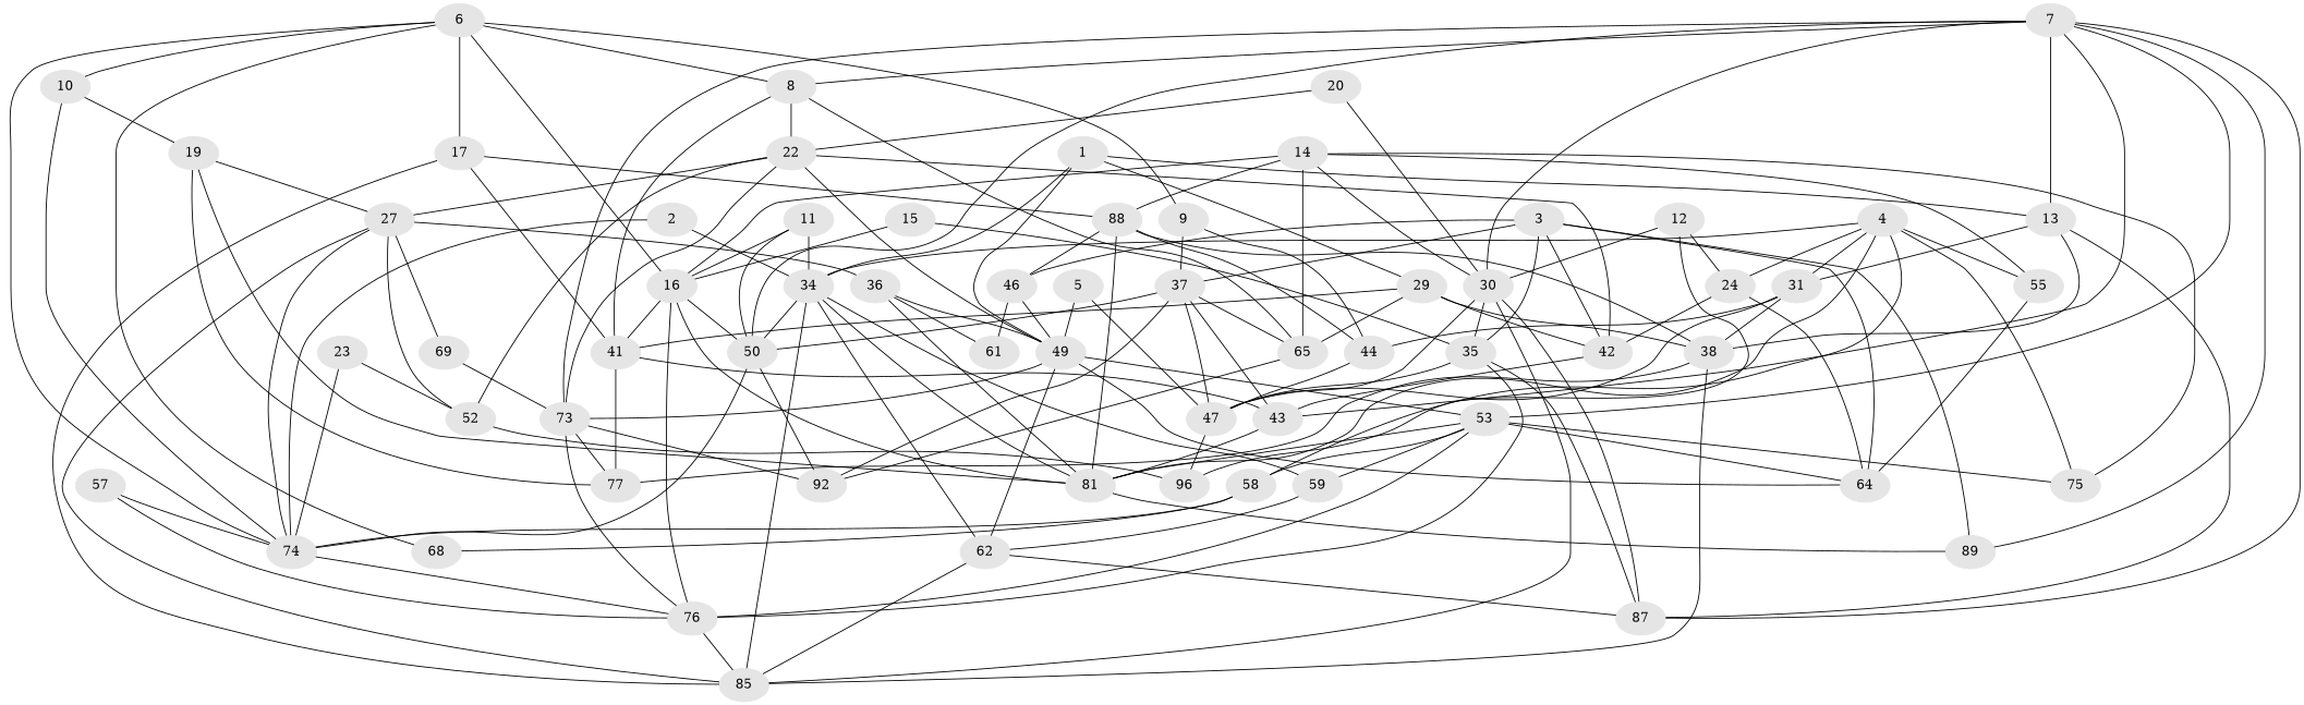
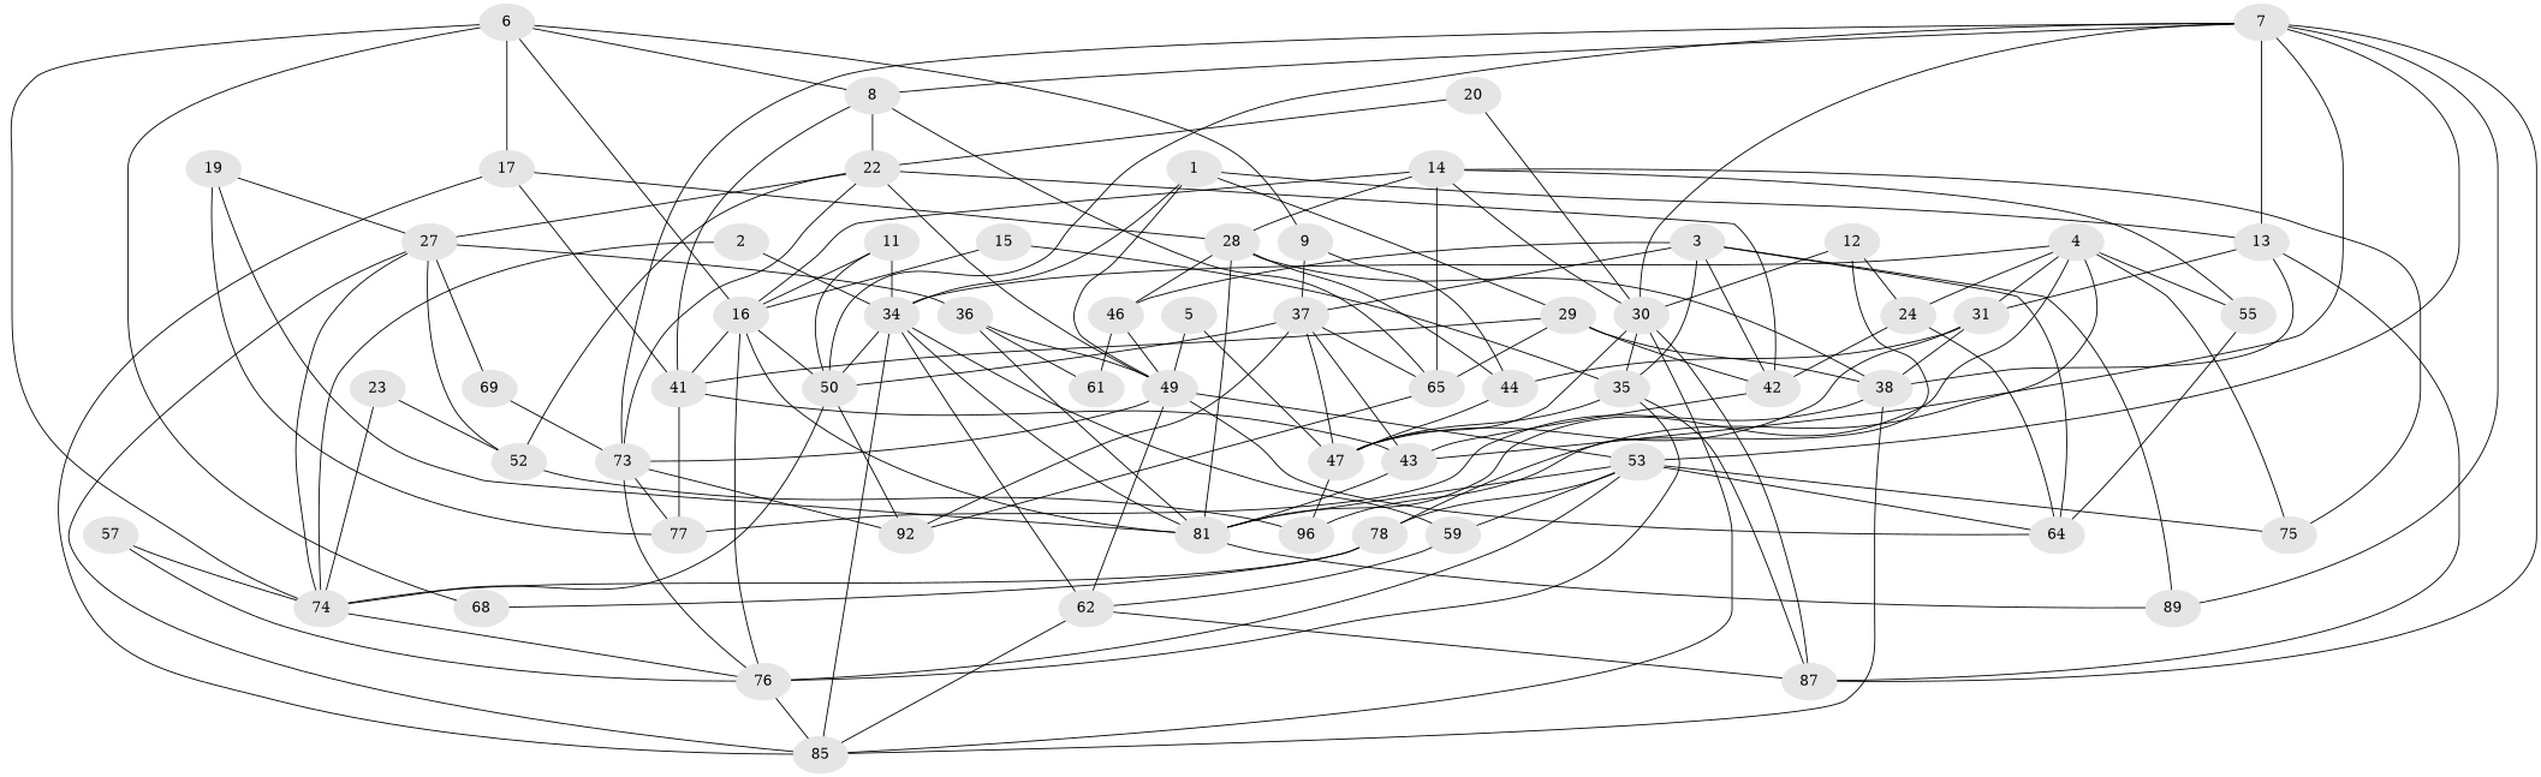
  graph {
    node [color=gray90 style=filled]
    1
    13
    n3 [label=29 super="+40"]
    34 [super="+80"]
    49 [super="+78"]
    31 [super="+66"]
    87 [super="+93"]
    38 [super="+67"]
    42 [super="+83"]
    41 [super="+72"]
    65 [super="+90"]
    81 [super="+84"]
    50 [super="+91"]
    85 [super="+95"]
    59 [super="+97"]
    62 [super="+100"]
    64 [super="+79"]
    53 [super="+63"]
    73 [super="+99"]
    2
    74 [super="+82"]
    76 [super="+94"]
    3 [super="+54"]
    35 [super="+71"]
    37 [super="+45"]
    46
    89
    47 [super="+88"]
    43
    92 [super="+98"]
    61
    4 [super="+39"]
    24
    55
    75
    96
    44 [super="+51"]
    5
    6 [super="+56"]
    8 [super="+18"]
    9
-   10
    16 [super="+26"]
    17 [super="+86"]
    68
    22 [super="+33"]
    19 [super="+48"]
-   28 [super="+70" label=88]
+   28 [super="+70"]
    7 [super="+60"]
    30 [super="+32"]
-   58
+   58 [label=78]
    77
    27 [super="+29"]
    52
    11
    12
    14 [super="+21"]
    15
    36
    69
    20
    23
    57
    1 -- 13
    1 -- n3
    1 -- 34
    1 -- 49
    13 -- 31
    13 -- 87
    13 -- 38
    n3 -- 38
    n3 -- 42
    n3 -- 41
    n3 -- 65
    34 -- 81
    34 -- 50
    34 -- 85
    34 -- 59
    34 -- 62
    49 -- 62
    49 -- 64
    49 -- 53
    49 -- 73
    31 -- 38
    31 -- 47
    31 -- 44
    38 -- 85
    38 -- 77
    42 -- 43
    41 -- 43
    41 -- 77
    65 -- 92
    81 -- 89
    50 -- 74
    50 -- 92
    59 -- 62
    62 -- 87
    62 -- 85
    53 -- 81
    53 -- 59
    53 -- 64
    53 -- 76
    53 -- 75
    53 -- 58
    73 -- 76
    73 -- 92
    73 -- 77
    2 -- 34
    2 -- 74
    74 -- 76
    76 -- 85 [weight=2]
    3 -- 42
    3 -- 64
    3 -- 35
    3 -- 37 [weight=2]
    3 -- 46 [weight=2]
    3 -- 89
    35 -- 87
    35 -- 76
    35 -- 47
    37 -- 65
    37 -- 50
    37 -- 47
    37 -- 43
    37 -- 92
    46 -- 49
    46 -- 61
    47 -- 96
    43 -- 81
    4 -- 34
    4 -- 31
    4 -- 81
    4 -- 24
    4 -- 55
    4 -- 75
    4 -- 96
    24 -- 42
    24 -- 64
    55 -- 64
    44 -- 47
    5 -- 49
    5 -- 47
    6 -- 74
    6 -- 8
    6 -- 9
-   6 -- 10
    6 -- 16
    6 -- 17
    6 -- 68
    8 -- 41
    8 -- 65
    8 -- 22
    9 -- 37
    9 -- 44
-   10 -- 74
-   10 -- 19
    16 -- 41 [weight=2]
    16 -- 81
    16 -- 50
    16 -- 76
    17 -- 41
    17 -- 85
    17 -- 28
    22 -- 49
    22 -- 42
    22 -- 73
    22 -- 27
    22 -- 52
    19 -- 81
    19 -- 77
    19 -- 27
    28 -- 38
    28 -- 81
    28 -- 46
    28 -- 44
    7 -- 13
    7 -- 87
    7 -- 50
    7 -- 53
    7 -- 73
    7 -- 89
    7 -- 43
    7 -- 8
    7 -- 30
    30 -- 87
    30 -- 85
    30 -- 35 [weight=2]
    30 -- 47
    58 -- 74
    58 -- 68
    27 -- 85
    27 -- 74
    27 -- 52
    27 -- 36
    27 -- 69
    52 -- 96
    11 -- 34
    11 -- 50
    11 -- 16
    12 -- 24
    12 -- 30
    12 -- 58
    14 -- 65
    14 -- 55
    14 -- 75
    14 -- 16
    14 -- 28
    14 -- 30
    15 -- 35
    15 -- 16
    36 -- 49
    36 -- 81
    36 -- 61
    69 -- 73
    20 -- 22
    20 -- 30
    23 -- 74
    23 -- 52
    57 -- 74
    57 -- 76
  }
